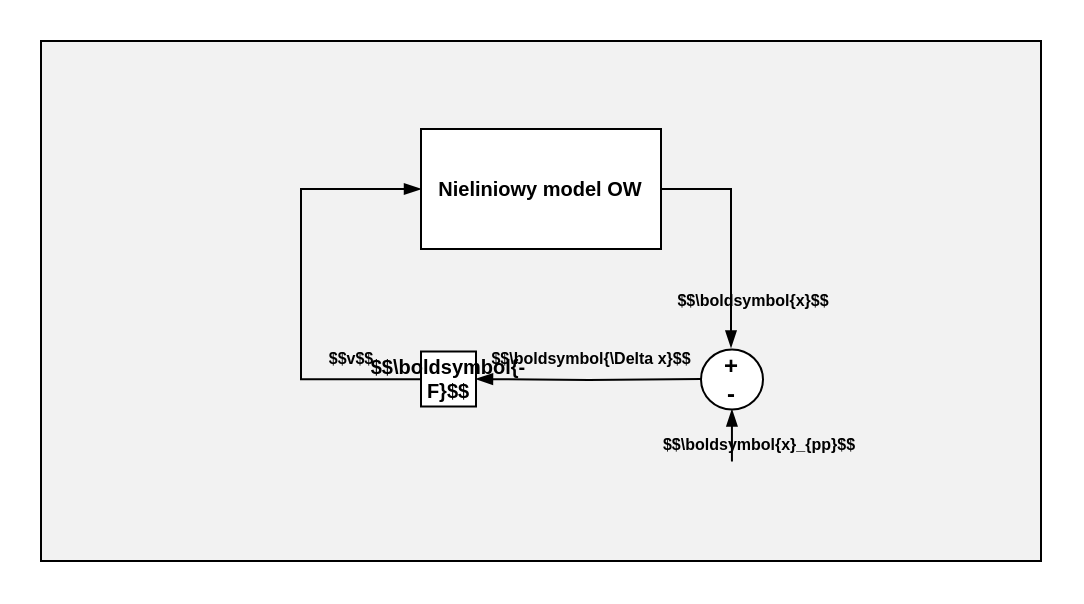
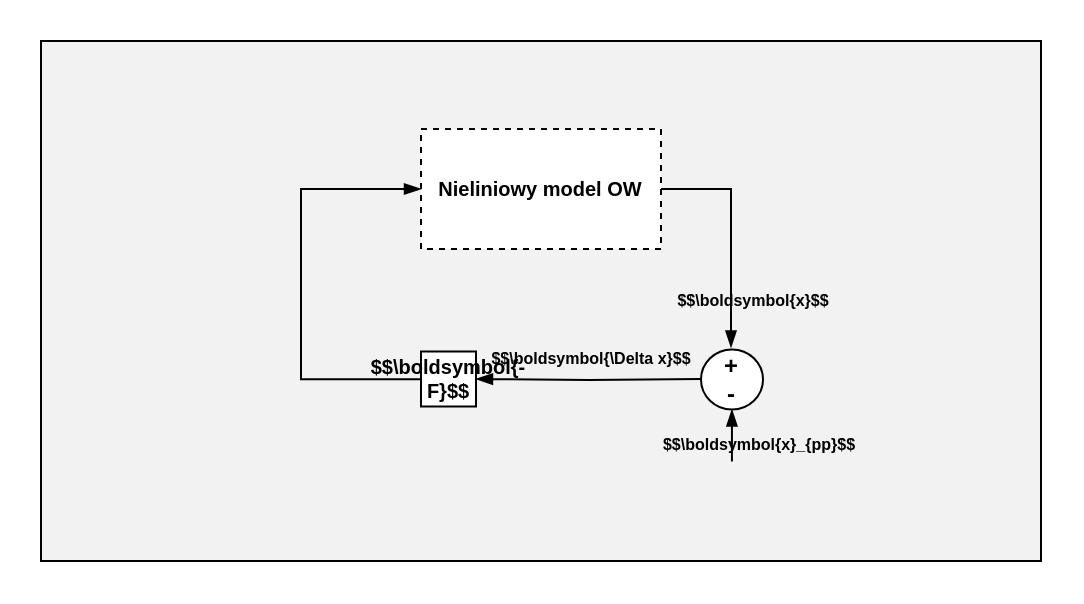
  <mxCell id="0" />
  <mxCell id="1" parent="0" />
  <mxCell id="2" value="" style="rounded=0;whiteSpace=wrap;html=1;fontSize=10;shadow=0;fillColor=#F2F2F2;fontStyle=1" vertex="1" parent="1"><mxGeometry x="20" y="20" width="500" height="260" as="geometry" /></mxCell>
  <mxCell id="3" style="edgeStyle=orthogonalEdgeStyle;rounded=0;orthogonalLoop=1;jettySize=auto;html=1;endArrow=blockThin;endFill=1;fontStyle=1" parent="1" source="4" target="12" edge="1"><mxGeometry relative="1" as="geometry"><mxPoint x="370" y="164" as="targetPoint" /></mxGeometry></mxCell>
- <mxCell id="4" value="Nieliniowy model OW" style="rounded=0;whiteSpace=wrap;html=1;fontSize=10;fontStyle=1" parent="1" vertex="1"><mxGeometry x="210" y="64" width="120" height="60" as="geometry" /></mxCell>
+ <mxCell id="4" value="Nieliniowy model OW" style="rounded=0;whiteSpace=wrap;html=1;fontSize=10;fontStyle=1;dashed=1;" parent="1" vertex="1"><mxGeometry x="210" y="64" width="120" height="60" as="geometry" /></mxCell>
  <mxCell id="5" style="edgeStyle=orthogonalEdgeStyle;rounded=0;orthogonalLoop=1;jettySize=auto;html=1;entryX=1;entryY=0.5;entryDx=0;entryDy=0;endArrow=blockThin;endFill=1;fontStyle=1" parent="1" target="7" edge="1"><mxGeometry relative="1" as="geometry"><mxPoint x="350" y="189" as="sourcePoint" /></mxGeometry></mxCell>
  <mxCell id="6" style="edgeStyle=orthogonalEdgeStyle;rounded=0;orthogonalLoop=1;jettySize=auto;html=1;entryX=0;entryY=0.5;entryDx=0;entryDy=0;endArrow=blockThin;endFill=1;fontStyle=1" parent="1" source="7" target="4" edge="1"><mxGeometry relative="1" as="geometry"><Array as="points"><mxPoint x="150" y="189" /><mxPoint x="150" y="94" /></Array></mxGeometry></mxCell>
  <mxCell id="7" value="$$\boldsymbol{-F}$$" style="whiteSpace=wrap;html=1;aspect=fixed;fontSize=10;fontStyle=1" parent="1" vertex="1"><mxGeometry x="210" y="175.25" width="27.5" height="27.5" as="geometry" /></mxCell>
  <mxCell id="8" value="$$\boldsymbol{x}$$" style="text;html=1;align=center;verticalAlign=middle;resizable=0;points=[];autosize=1;strokeColor=none;fillColor=none;fontSize=8;fontStyle=1" parent="1" vertex="1"><mxGeometry x="331" y="140" width="90" height="20" as="geometry" /></mxCell>
  <mxCell id="9" value="$$\boldsymbol{\Delta x}$$" style="text;html=1;align=center;verticalAlign=middle;resizable=0;points=[];autosize=1;strokeColor=none;fillColor=none;fontSize=8;fontStyle=1" parent="1" vertex="1"><mxGeometry x="235" y="169" width="120" height="20" as="geometry" /></mxCell>
- <mxCell id="10" value="$$v$$" style="text;html=1;align=center;verticalAlign=middle;resizable=0;points=[];autosize=1;strokeColor=none;fillColor=none;fontSize=8;fontStyle=1" parent="1" vertex="1"><mxGeometry x="155" y="169" width="40" height="20" as="geometry" /></mxCell>
  <mxCell id="11" value="" style="ellipse;whiteSpace=wrap;html=1;aspect=fixed;fontStyle=1" vertex="1" parent="1"><mxGeometry x="350" y="174.25" width="31" height="30" as="geometry" /></mxCell>
  <mxCell id="12" value="+" style="text;html=1;align=center;verticalAlign=middle;resizable=0;points=[];autosize=1;strokeColor=none;fillColor=none;fontStyle=1" vertex="1" parent="1"><mxGeometry x="355" y="173.25" width="20" height="20" as="geometry" /></mxCell>
  <mxCell id="13" value="" style="endArrow=blockThin;html=1;rounded=0;endFill=1;fontStyle=1" edge="1" parent="1"><mxGeometry width="50" height="50" relative="1" as="geometry"><mxPoint x="365.47" y="230.25" as="sourcePoint" /><mxPoint x="365.47" y="204.25" as="targetPoint" /></mxGeometry></mxCell>
  <mxCell id="14" value="-" style="text;html=1;align=center;verticalAlign=middle;resizable=0;points=[];autosize=1;strokeColor=none;fillColor=none;fontStyle=1" vertex="1" parent="1"><mxGeometry x="355" y="187" width="20" height="20" as="geometry" /></mxCell>
  <mxCell id="15" value="$$\boldsymbol{x}_{pp}$$" style="text;html=1;align=center;verticalAlign=middle;resizable=0;points=[];autosize=1;strokeColor=none;fillColor=none;fontSize=8;fontStyle=1" vertex="1" parent="1"><mxGeometry x="324" y="212" width="110" height="20" as="geometry" /></mxCell>
